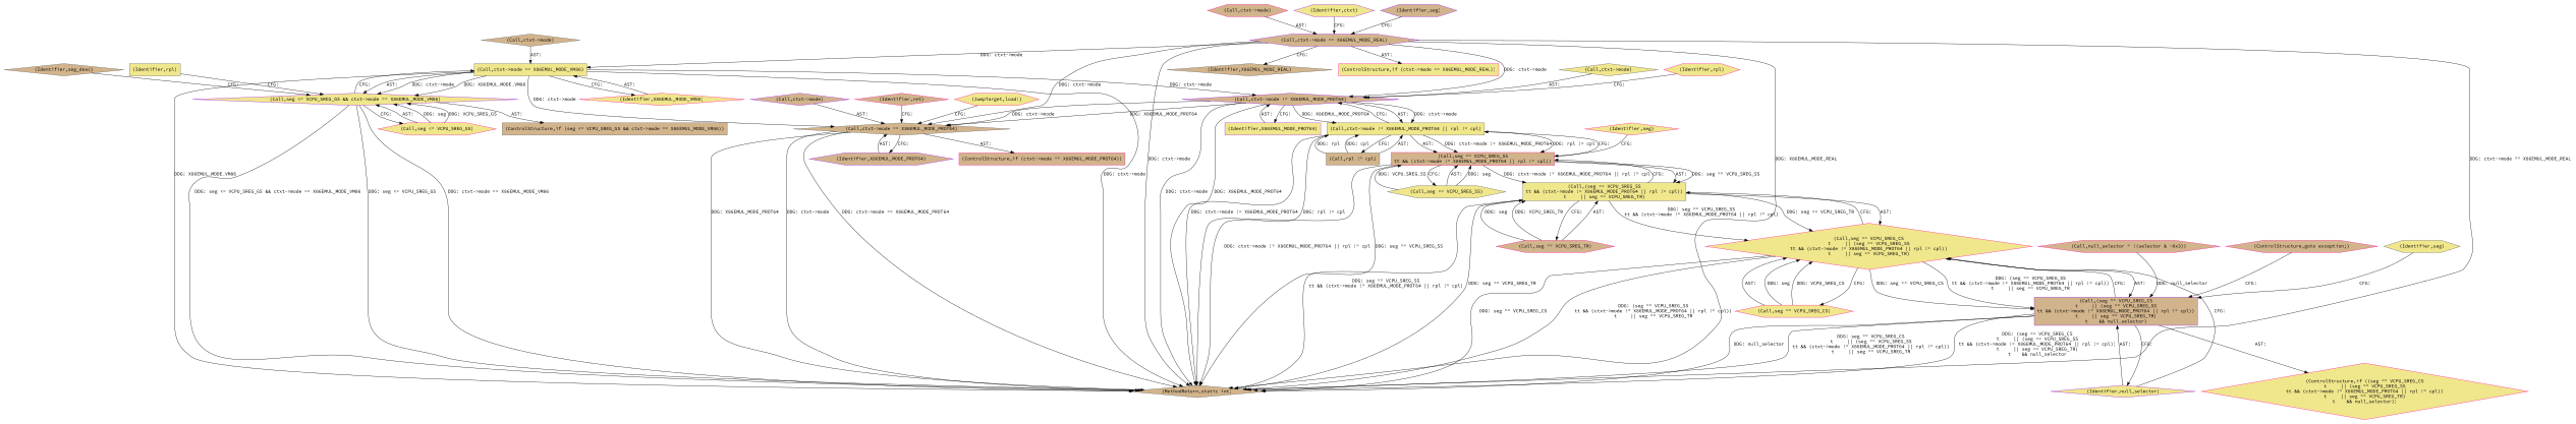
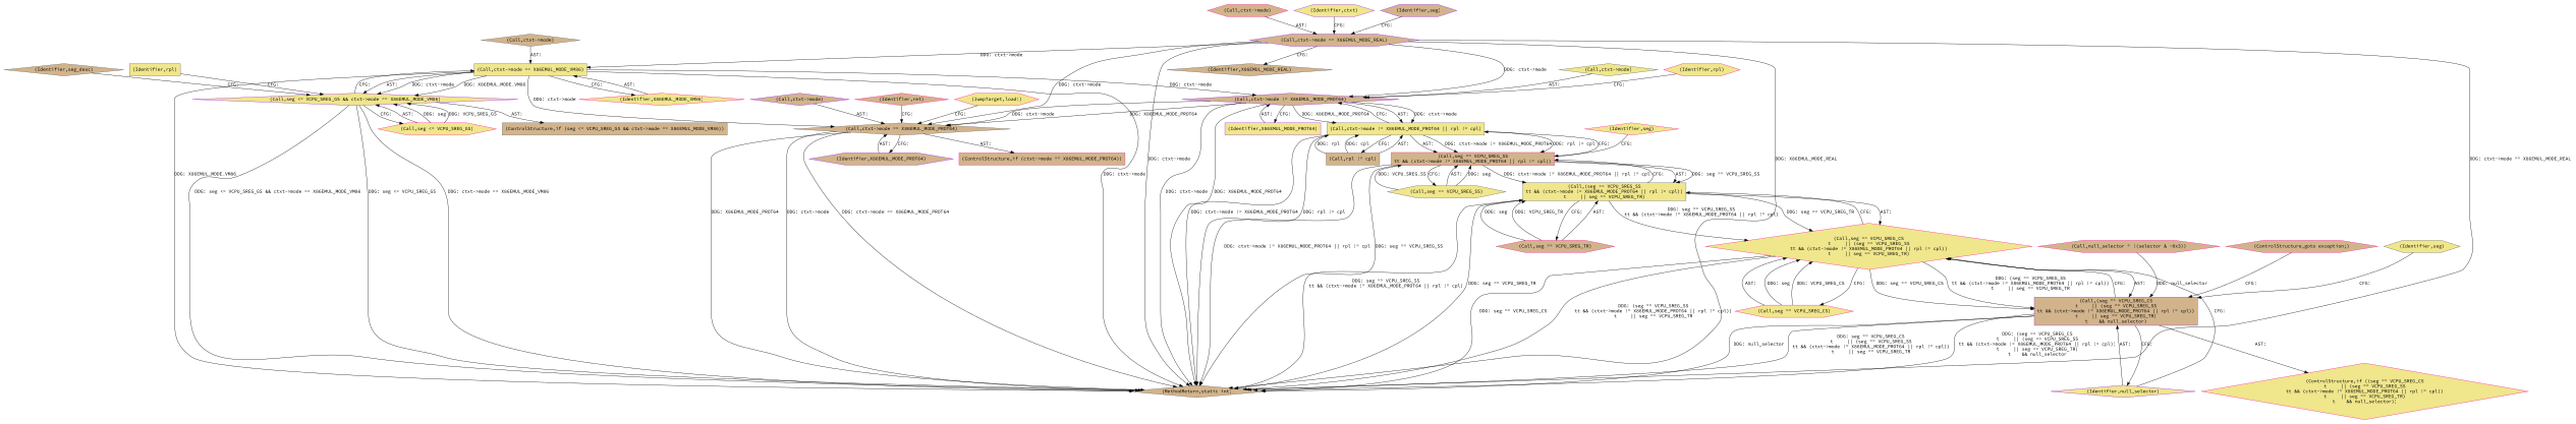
  digraph {
    fontname="Source Code Pro"
    node [color=deeppink fillcolor=khaki fontname="Source Code Pro" shape=diamond style=filled]
    edge [fontname="Source Code Pro"]
    n1 [color=gray40 label="(Call,ctxt->mode == X86EMUL_MODE_VM86)" shape=box]
    n2 [color=purple label="(Call,seg <= VCPU_SREG_GS && ctxt->mode == X86EMUL_MODE_VM86)"]
    n3 [color=purple fillcolor=tan label="(Call,ctxt->mode != X86EMUL_MODE_PROT64)"]
    n4 [color=gray40 fillcolor=tan label="(Call,ctxt->mode == X86EMUL_MODE_PROT64)"]
    n5 [label="(Identifier,X86EMUL_MODE_VM86)"]
    n6 [color=gray40 fillcolor=tan label="(MethodReturn,static int)"]
    n7 [label="(Call,seg <= VCPU_SREG_GS)" shape=hexagon]
    n8 [color=gray40 fillcolor=tan label="(ControlStructure,if (seg <= VCPU_SREG_GS && ctxt->mode == X86EMUL_MODE_VM86))" shape=box]
    n9 [color=gray40 label="(Call,ctxt->mode != X86EMUL_MODE_PROT64 || rpl != cpl)" shape=box]
    n10 [color=purple label="(Identifier,X86EMUL_MODE_PROT64)" shape=box]
    n11 [color=purple fillcolor=tan label="(Identifier,X86EMUL_MODE_PROT64)" shape=hexagon]
    n12 [fillcolor=tan label="(ControlStructure,if (ctxt->mode == X86EMUL_MODE_PROT64))" shape=box]
    n13 [color=purple fillcolor=tan label="(Call,ctxt->mode == X86EMUL_MODE_REAL)" shape=hexagon]
    n14 [color=gray40 fillcolor=tan label="(Identifier,X86EMUL_MODE_REAL)"]
-   n15 [label="(ControlStructure,if (ctxt->mode == X86EMUL_MODE_REAL))" shape=box]
    n16 [fillcolor=tan label="(Call,seg == VCPU_SREG_SS\n\t\t && (ctxt->mode != X86EMUL_MODE_PROT64 || rpl != cpl))" shape=box]
    n17 [color=gray40 fillcolor=tan label="(Call,rpl != cpl)" shape=box]
    n18 [color=gray40 label="(Call,(seg == VCPU_SREG_SS\n\t\t && (ctxt->mode != X86EMUL_MODE_PROT64 || rpl != cpl))\n\t     || seg == VCPU_SREG_TR)" shape=box]
    n19 [color=gray40 label="(Call,seg == VCPU_SREG_SS)" shape=hexagon]
    n20 [label="(Call,seg == VCPU_SREG_CS\n\t     || (seg == VCPU_SREG_SS\n\t\t && (ctxt->mode != X86EMUL_MODE_PROT64 || rpl != cpl))\n\t     || seg == VCPU_SREG_TR)"]
    n21 [fillcolor=tan label="(Call,seg == VCPU_SREG_TR)" shape=hexagon]
    n22 [color=purple fillcolor=tan label="(Call,(seg == VCPU_SREG_CS\n\t     || (seg == VCPU_SREG_SS\n\t\t && (ctxt->mode != X86EMUL_MODE_PROT64 || rpl != cpl))\n\t     || seg == VCPU_SREG_TR)\n\t    && null_selector)" shape=box]
    n23 [label="(Call,seg == VCPU_SREG_CS)" shape=hexagon]
    n24 [label="(ControlStructure,if ((seg == VCPU_SREG_CS\n\t     || (seg == VCPU_SREG_SS\n\t\t && (ctxt->mode != X86EMUL_MODE_PROT64 || rpl != cpl))\n\t     || seg == VCPU_SREG_TR)\n\t    && null_selector))"]
    n25 [color=purple label="(Identifier,null_selector)"]
    n26 [color=gray40 label="(Call,ctxt->mode)"]
    n27 [color=gray40 label="(Identifier,seg)" shape=hexagon]
    n28 [color=purple fillcolor=tan label="(Call,ctxt->mode)"]
    n29 [color=gray40 fillcolor=tan label="(Call,ctxt->mode)"]
    n30 [fillcolor=tan label="(Identifier,ret)"]
    n31 [label="(Identifier,rpl)" shape=hexagon]
    n32 [fillcolor=tan label="(Call,ctxt->mode)" shape=hexagon]
    n33 [color=purple label="(Identifier,ctxt)" shape=hexagon]
    n34 [fillcolor=tan label="(Call,null_selector = !(selector & ~0x3))" shape=hexagon]
    n35 [fillcolor=tan label="(ControlStructure,goto exception;)" shape=hexagon]
    n36 [color=gray40 fillcolor=tan label="(Identifier,seg_desc)"]
    n37 [color=gray40 label="(Identifier,rpl)" shape=box]
    n38 [label="(JumpTarget,load:)" shape=hexagon]
    n39 [label="(Identifier,seg)"]
    n40 [color=purple fillcolor=tan label="(Identifier,seg)" shape=hexagon]
    n1 -> n2 [label="AST: "]
    n1 -> n2 [label="DDG: ctxt->mode"]
    n1 -> n2 [label="DDG: X86EMUL_MODE_VM86"]
    n1 -> n3 [label="DDG: ctxt->mode"]
    n1 -> n4 [label="DDG: ctxt->mode"]
    n1 -> n5 [label="CFG: "]
    n1 -> n6 [label="DDG: X86EMUL_MODE_VM86"]
    n1 -> n6 [label="DDG: ctxt->mode"]
    n2 -> n1 [label="CFG: "]
    n2 -> n6 [label="DDG: seg <= VCPU_SREG_GS && ctxt->mode == X86EMUL_MODE_VM86"]
    n2 -> n6 [label="DDG: seg <= VCPU_SREG_GS"]
    n2 -> n6 [label="DDG: ctxt->mode == X86EMUL_MODE_VM86"]
    n2 -> n7 [label="CFG: "]
    n2 -> n8 [label="AST: "]
    n3 -> n4 [label="DDG: ctxt->mode"]
    n3 -> n4 [label="DDG: X86EMUL_MODE_PROT64"]
    n3 -> n6 [label="DDG: ctxt->mode"]
    n3 -> n6 [label="DDG: X86EMUL_MODE_PROT64"]
    n3 -> n9 [label="AST: "]
    n3 -> n9 [label="DDG: ctxt->mode"]
    n3 -> n9 [label="DDG: X86EMUL_MODE_PROT64"]
    n3 -> n10 [label="CFG: "]
    n4 -> n6 [label="DDG: X86EMUL_MODE_PROT64"]
    n4 -> n6 [label="DDG: ctxt->mode"]
    n4 -> n6 [label="DDG: ctxt->mode == X86EMUL_MODE_PROT64"]
    n4 -> n11 [label="CFG: "]
    n4 -> n12 [label="AST: "]
    n5 -> n1 [label="AST: "]
    n7 -> n2 [label="AST: "]
    n7 -> n2 [label="DDG: seg"]
    n7 -> n2 [label="DDG: VCPU_SREG_GS"]
    n9 -> n3 [label="CFG: "]
    n9 -> n6 [label="DDG: ctxt->mode != X86EMUL_MODE_PROT64"]
    n9 -> n6 [label="DDG: rpl != cpl"]
    n9 -> n16 [label="AST: "]
    n9 -> n16 [label="DDG: ctxt->mode != X86EMUL_MODE_PROT64"]
    n9 -> n16 [label="DDG: rpl != cpl"]
    n9 -> n17 [label="CFG: "]
    n10 -> n3 [label="AST: "]
    n11 -> n4 [label="AST: "]
    n13 -> n1 [label="DDG: ctxt->mode"]
    n13 -> n3 [label="DDG: ctxt->mode"]
    n13 -> n4 [label="DDG: ctxt->mode"]
    n13 -> n6 [label="DDG: ctxt->mode"]
    n13 -> n6 [label="DDG: X86EMUL_MODE_REAL"]
    n13 -> n6 [label="DDG: ctxt->mode == X86EMUL_MODE_REAL"]
    n13 -> n14 [label="CFG: "]
-   n13 -> n15 [label="AST: "]
    n16 -> n6 [label="DDG: ctxt->mode != X86EMUL_MODE_PROT64 || rpl != cpl"]
    n16 -> n6 [label="DDG: seg == VCPU_SREG_SS"]
    n16 -> n9 [label="CFG: "]
    n16 -> n18 [label="AST: "]
    n16 -> n18 [label="DDG: seg == VCPU_SREG_SS"]
    n16 -> n18 [label="DDG: ctxt->mode != X86EMUL_MODE_PROT64 || rpl != cpl"]
    n16 -> n19 [label="CFG: "]
    n17 -> n9 [label="AST: "]
    n17 -> n9 [label="DDG: rpl"]
    n17 -> n9 [label="DDG: cpl"]
    n18 -> n6 [label="DDG: seg == VCPU_SREG_SS\n\t\t && (ctxt->mode != X86EMUL_MODE_PROT64 || rpl != cpl)"]
    n18 -> n6 [label="DDG: seg == VCPU_SREG_TR"]
    n18 -> n16 [label="CFG: "]
    n18 -> n20 [label="AST: "]
    n18 -> n20 [label="DDG: seg == VCPU_SREG_SS\n\t\t && (ctxt->mode != X86EMUL_MODE_PROT64 || rpl != cpl)"]
    n18 -> n20 [label="DDG: seg == VCPU_SREG_TR"]
    n18 -> n21 [label="CFG: "]
    n19 -> n16 [label="AST: "]
    n19 -> n16 [label="DDG: seg"]
    n19 -> n16 [label="DDG: VCPU_SREG_SS"]
    n20 -> n6 [label="DDG: seg == VCPU_SREG_CS"]
    n20 -> n6 [label="DDG: (seg == VCPU_SREG_SS\n\t\t && (ctxt->mode != X86EMUL_MODE_PROT64 || rpl != cpl))\n\t     || seg == VCPU_SREG_TR"]
    n20 -> n18 [label="CFG: "]
    n20 -> n22 [label="AST: "]
    n20 -> n22 [label="DDG: seg == VCPU_SREG_CS"]
    n20 -> n22 [label="DDG: (seg == VCPU_SREG_SS\n\t\t && (ctxt->mode != X86EMUL_MODE_PROT64 || rpl != cpl))\n\t     || seg == VCPU_SREG_TR"]
    n20 -> n23 [label="CFG: "]
    n21 -> n18 [label="AST: "]
    n21 -> n18 [label="DDG: seg"]
    n21 -> n18 [label="DDG: VCPU_SREG_TR"]
    n22 -> n6 [label="DDG: null_selector"]
    n22 -> n6 [label="DDG: seg == VCPU_SREG_CS\n\t     || (seg == VCPU_SREG_SS\n\t\t && (ctxt->mode != X86EMUL_MODE_PROT64 || rpl != cpl))\n\t     || seg == VCPU_SREG_TR"]
    n22 -> n6 [label="DDG: (seg == VCPU_SREG_CS\n\t     || (seg == VCPU_SREG_SS\n\t\t && (ctxt->mode != X86EMUL_MODE_PROT64 || rpl != cpl))\n\t     || seg == VCPU_SREG_TR)\n\t    && null_selector"]
    n22 -> n20 [label="CFG: "]
    n22 -> n24 [label="AST: "]
    n22 -> n25 [label="CFG: "]
    n23 -> n20 [label="AST: "]
    n23 -> n20 [label="DDG: seg"]
    n23 -> n20 [label="DDG: VCPU_SREG_CS"]
    n25 -> n20 [label="CFG: "]
    n25 -> n22 [label="AST: "]
    n26 -> n3 [label="AST: "]
    n27 -> n22 [label="CFG: "]
    n28 -> n4 [label="AST: "]
    n29 -> n1 [label="AST: "]
    n30 -> n4 [label="CFG: "]
    n31 -> n3 [label="CFG: "]
    n32 -> n13 [label="AST: "]
    n33 -> n13 [label="CFG: "]
    n34 -> n22 [label="DDG: null_selector"]
    n35 -> n22 [label="CFG: "]
    n36 -> n2 [label="CFG: "]
    n37 -> n2 [label="CFG: "]
    n38 -> n4 [label="CFG: "]
    n39 -> n16 [label="CFG: "]
    n40 -> n13 [label="CFG: "]
  }
